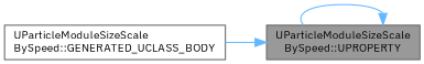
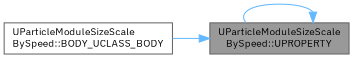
  digraph {
    rankdir=RL
    fontname="IBM Plex Sans"
    node [fontname="IBM Plex Sans" fontsize=10 shape=box style=filled]
    edge [color=steelblue1 dir=back fontname="IBM Plex Sans" fontsize=10 labelfontname=Helvetica labelfontsize=10 style=solid]
    n1 [color=gray40 fillcolor=grey60 fontcolor=black height=0.2 label="UParticleModuleSizeScale\lBySpeed::UPROPERTY" width=0.4]
-   n2 [color=grey40 fillcolor=white height=0.2 label="UParticleModuleSizeScale\lBySpeed::GENERATED_UCLASS_BODY" width=0.4]
+   n2 [color=grey40 fillcolor=white height=0.2 label="UParticleModuleSizeScale\lBySpeed::BODY_UCLASS_BODY" width=0.4]
    n1 -> n1
    n1 -> n2
  }
